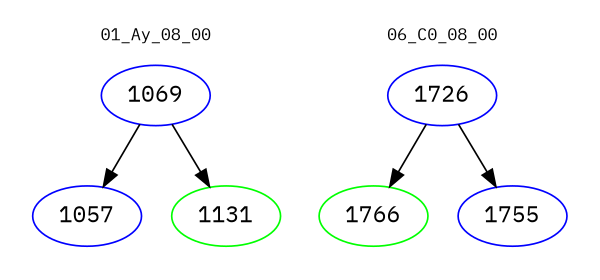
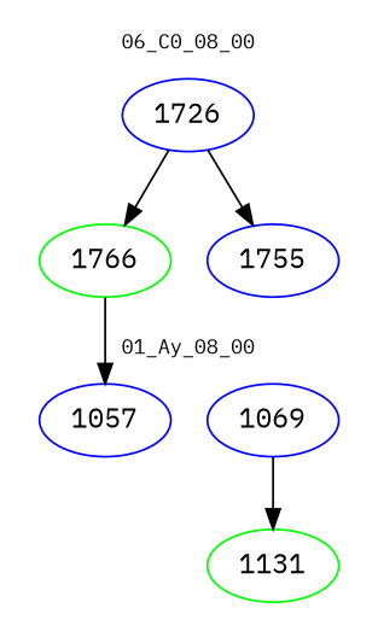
  digraph {
    fontname="IBM Plex Mono"
    node [color=blue fontname="IBM Plex Mono"]
    edge [color=black fontname="IBM Plex Mono"]
    n1 [label=1069]
    n2 [label=1057]
    n3 [color=green label=1131]
    n4 [label=1726]
    n5 [color=green label=1766]
    n6 [label=1755]
    subgraph cluster_1 {
      color=white
      fontsize=10
      label="01_Ay_08_00"
      n1
      n2
      n3
    }
    subgraph cluster_2 {
      color=white
      fontsize=10
      label="06_C0_08_00"
      n4
      n5
      n6
    }
-   n1 -> n2
+   n5 -> n2
    n1 -> n3
    n4 -> n5
    n4 -> n6
  }
